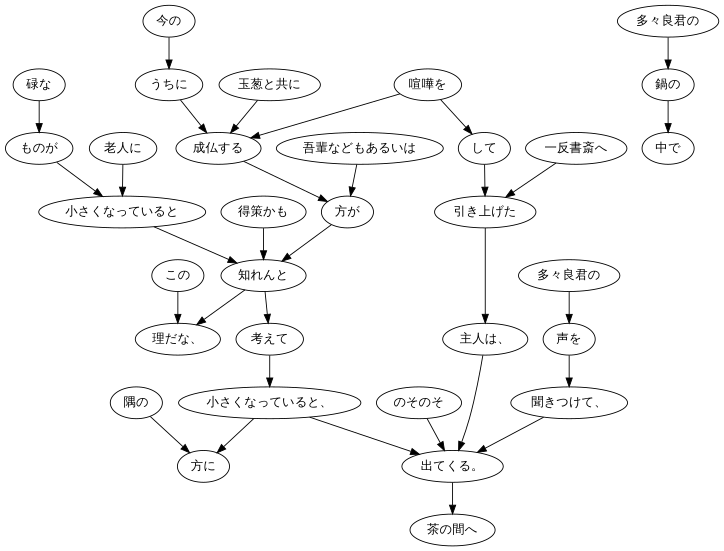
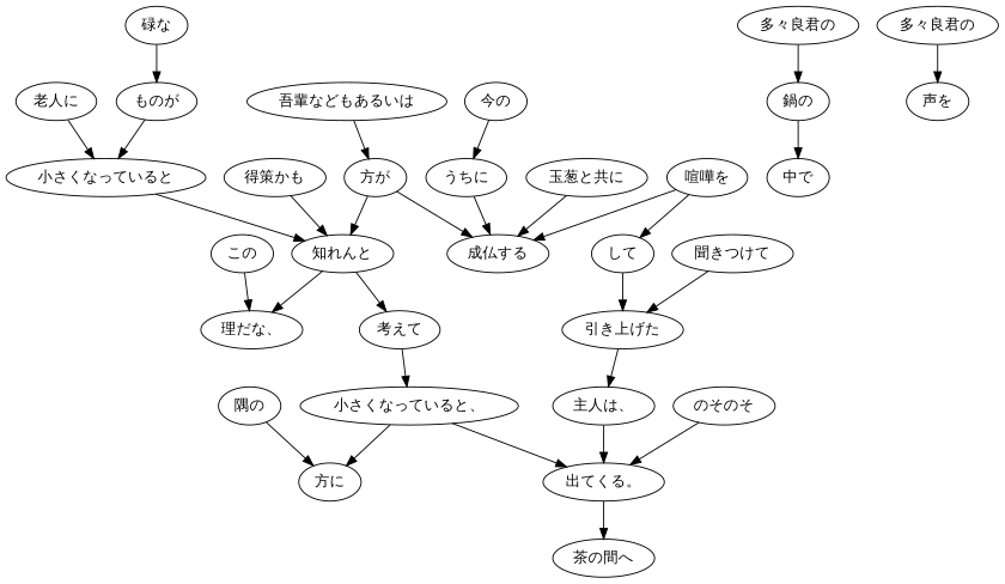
  digraph {
    fontname="Roboto Condensed"
    node [fontname="Roboto Condensed"]
    edge [fontname="Roboto Condensed"]
    n1 [label="老人に"]
    n2 [label="小さくなっていると"]
    n3 [label="知れんと"]
    n4 [label="碌な"]
    n5 [label="ものが"]
    n6 [label="理だな、"]
    n7 [label="考えて"]
    n8 [label="この"]
    n9 [label="吾輩などもあるいは"]
    n10 [label="方が"]
    n11 [label="今の"]
    n12 [label="うちに"]
    n13 [label="成仏する"]
    n14 [label="多々良君の"]
    n15 [label="鍋の"]
    n16 [label="中で"]
    n17 [label="玉葱と共に"]
    n18 [label="得策かも"]
    n19 [label="小さくなっていると、"]
    n20 [label="方に"]
    n21 [label="出てくる。"]
    n22 [label="隅の"]
    n23 [label="茶の間へ"]
    n24 [label="して"]
    n25 [label="引き上げた"]
    n26 [label="喧嘩を"]
    n27 [label="主人は、"]
-   n28 [label="一反書斎へ"]
+   n28 [label="聞きつけて"]
    n29 [label="多々良君の"]
    n30 [label="声を"]
-   n31 [label="聞きつけて、"]
    n32 [label="のそのそ"]
    n1 -> n2
    n2 -> n3
    n3 -> n6
    n3 -> n7
    n4 -> n5
    n5 -> n2
    n7 -> n19
    n8 -> n6
    n9 -> n10
    n10 -> n3
    n11 -> n12
    n12 -> n13
-   n13 -> n10
+   n10 -> n13
    n14 -> n15
    n15 -> n16
    n17 -> n13
    n18 -> n3
    n19 -> n20
    n19 -> n21
    n21 -> n23
    n22 -> n20
    n24 -> n25
    n25 -> n27
    n26 -> n13
    n26 -> n24
    n27 -> n21
    n28 -> n25
    n29 -> n30
-   n30 -> n31
-   n31 -> n21
    n32 -> n21
  }
